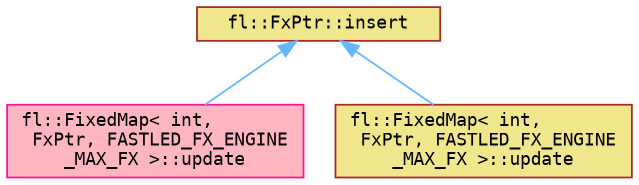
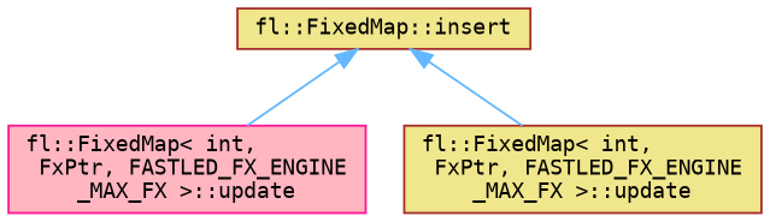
  digraph {
    rankdir=TB
    fontname="DejaVu Sans Mono"
    node [color=brown fillcolor=khaki fontname="DejaVu Sans Mono" fontsize=10 shape=box style=filled]
    edge [color=steelblue1 dir=back fontname="DejaVu Sans Mono" fontsize=10 labelfontname=Helvetica labelfontsize=10 style=solid]
-   n1 [fontcolor=black height=0.2 label="fl::FxPtr::insert" width=0.4]
+   n1 [fontcolor=black height=0.2 label="fl::FixedMap::insert" width=0.4]
    n2 [color=deeppink fillcolor=lightpink height=0.2 label="fl::FixedMap\< int,\l FxPtr, FASTLED_FX_ENGINE\l_MAX_FX \>::update" width=0.4]
    n3 [height=0.2 label="fl::FixedMap\< int,\l FxPtr, FASTLED_FX_ENGINE\l_MAX_FX \>::update" width=0.4]
    n1 -> n2
    n1 -> n3
  }
